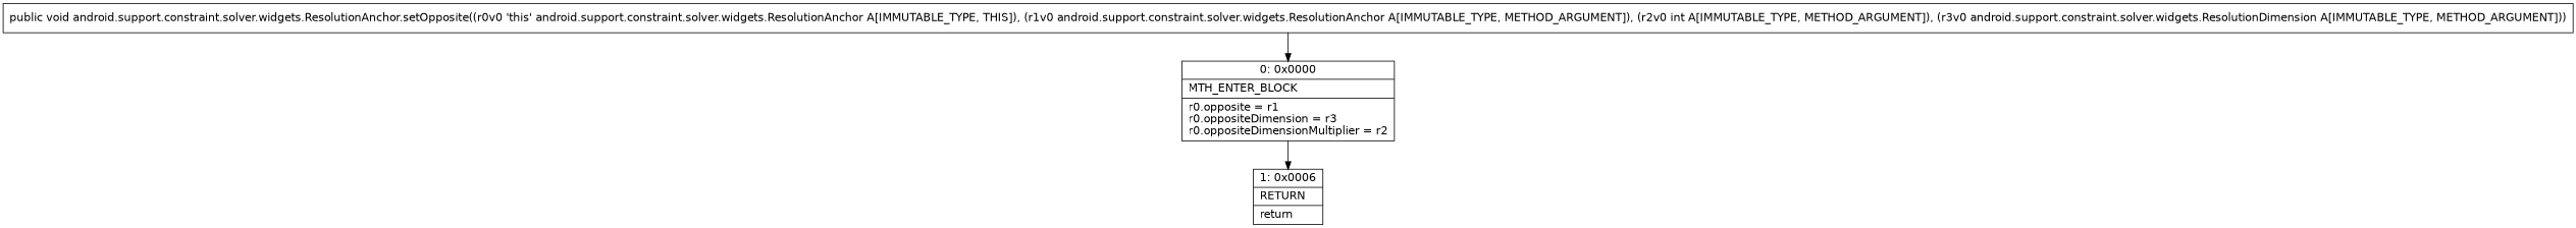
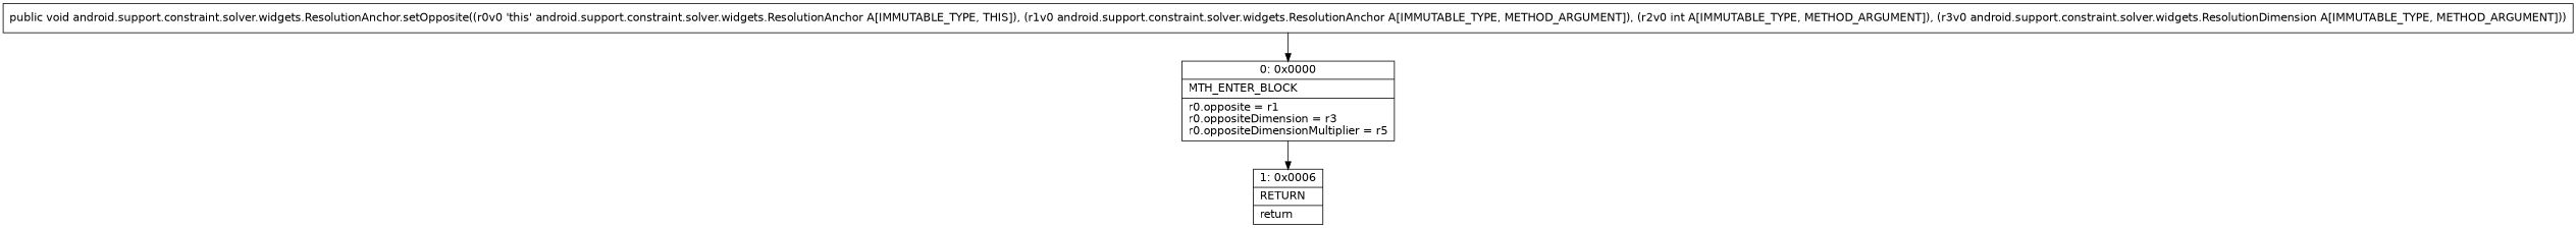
  digraph {
    fontname="DejaVu Sans"
    node [shape=record fontname="DejaVu Sans"]
    edge [fontname="DejaVu Sans"]
-   n1 [label="{0\:\ 0x0000|MTH_ENTER_BLOCK\l|r0.opposite = r1\lr0.oppositeDimension = r3\lr0.oppositeDimensionMultiplier = r2\l}"]
+   n1 [label="{0\:\ 0x0000|MTH_ENTER_BLOCK\l|r0.opposite = r1\lr0.oppositeDimension = r3\lr0.oppositeDimensionMultiplier = r5\l}"]
    n2 [label="{1\:\ 0x0006|RETURN\l|return\l}"]
    n3 [label="{public void android.support.constraint.solver.widgets.ResolutionAnchor.setOpposite((r0v0 'this' android.support.constraint.solver.widgets.ResolutionAnchor A[IMMUTABLE_TYPE, THIS]), (r1v0 android.support.constraint.solver.widgets.ResolutionAnchor A[IMMUTABLE_TYPE, METHOD_ARGUMENT]), (r2v0 int A[IMMUTABLE_TYPE, METHOD_ARGUMENT]), (r3v0 android.support.constraint.solver.widgets.ResolutionDimension A[IMMUTABLE_TYPE, METHOD_ARGUMENT])) }"]
    n1 -> n2
    n3 -> n1
  }
